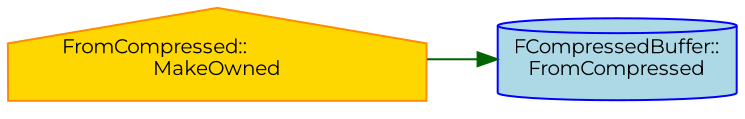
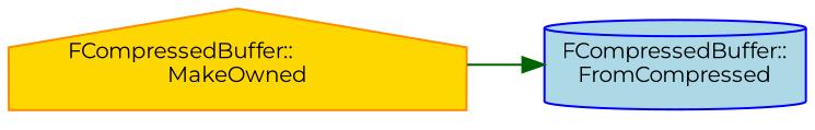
  digraph {
    rankdir=LR
    fontname=Montserrat
    node [fontname=Montserrat fontsize=10 style=filled]
-   n1 [color=darkorange fillcolor=gold fontcolor=black height=0.2 label="FromCompressed::\lMakeOwned" shape=house width=0.4]
+   n1 [color=darkorange fillcolor=gold fontcolor=black height=0.2 label="FCompressedBuffer::\lMakeOwned" shape=house width=0.4]
    n2 [color=blue fillcolor=lightblue height=0.2 label="FCompressedBuffer::\lFromCompressed" shape=cylinder width=0.4]
    n1 -> n2 [color=darkgreen fontname=Montserrat fontsize=10 labelfontname=Helvetica labelfontsize=10 style=solid]
  }
